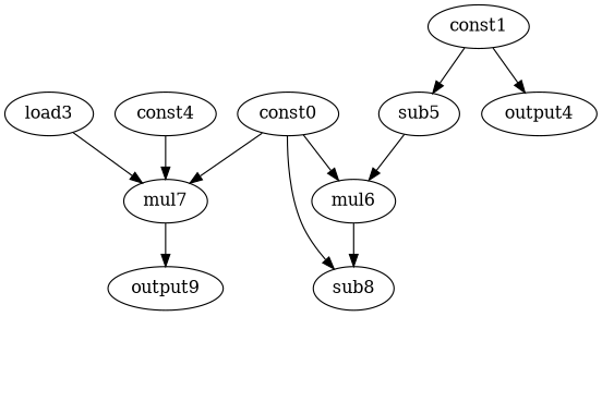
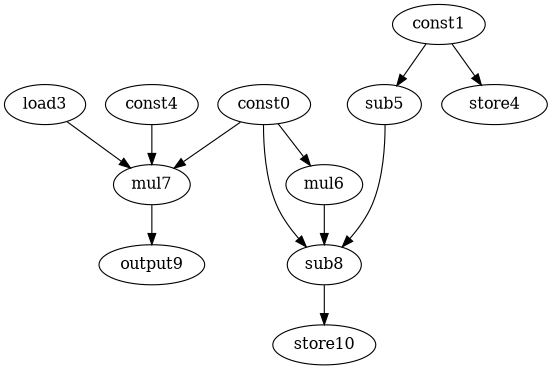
  digraph {
    node [opcode=const]
    edge [operand=0]
    mul6 [opcode=mul]
    const0
    sub8 [opcode=sub]
    mul7 [opcode=mul]
    load3 [opcode=load]
-   output4 [opcode=output]
+   store10 [opcode=store]
+   output4 [opcode=output label=store4]
    const1
    sub5 [opcode=sub]
    n10 [label=const4]
    output9 [opcode=output]
    mul6 -> sub8 [operand=1]
    const0 -> mul6
    const0 -> sub8
    const0 -> mul7
+   sub8 -> store10
    mul7 -> output9
    load3 -> mul7 [operand=1]
    const1 -> output4
    const1 -> sub5
-   sub5 -> mul6 [operand=1]
+   sub5 -> sub8 [operand=1]
    n10 -> mul7
  }
